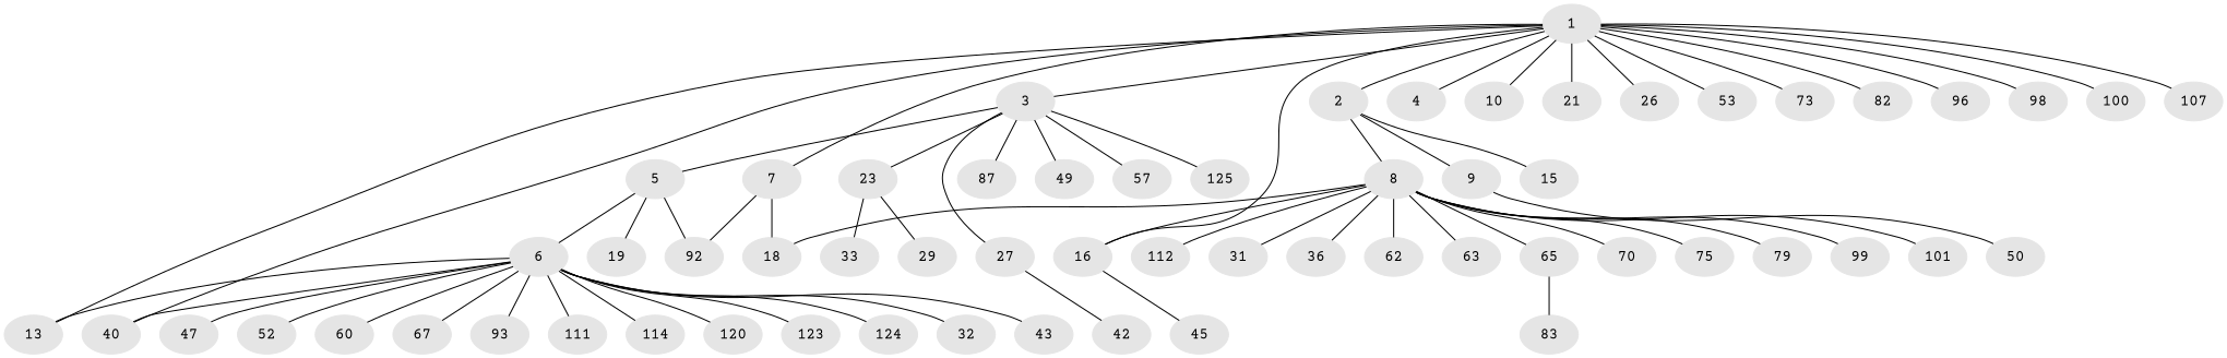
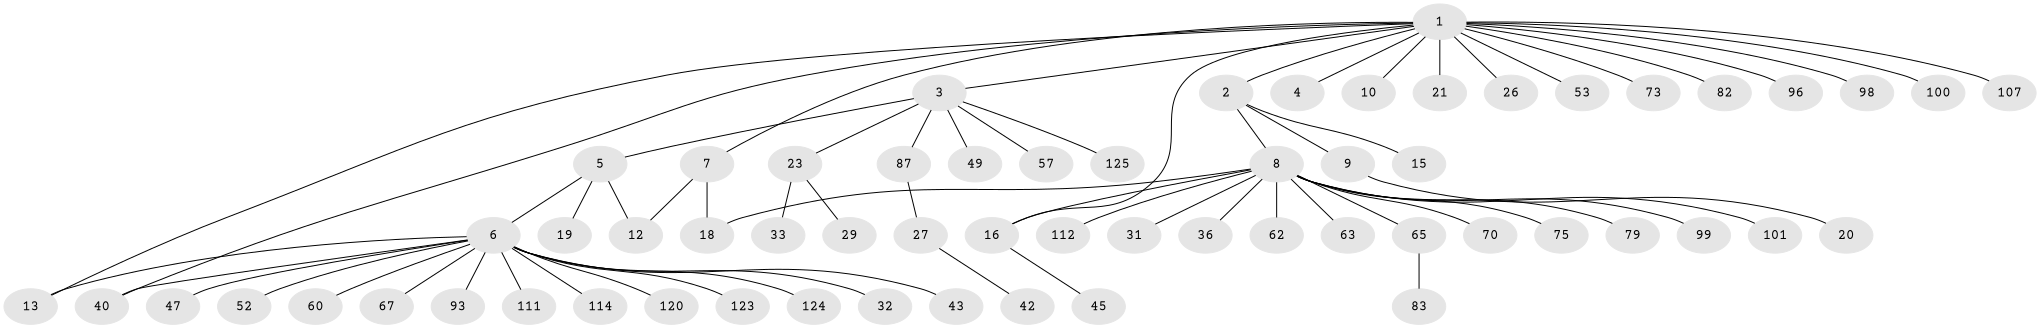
  graph {
    fontname="Courier Prime"
    node [color=gray90 fontname="Courier Prime" style=filled]
    edge [fontname="Courier Prime"]
    1
    2
    3
    4
    7 [super="+48"]
    10
    13 [super="+106+119"]
    16 [super="+34+90"]
    21
    26
    40 [super="+49"]
    53 [super="+55+61"]
    73
    82
    n15 [label=96]
    98
    100
    107
    8 [super="+38"]
    9 [super="+41"]
    15
    5 [super="+14+71+116+105+58"]
    23 [super="+104+85+91+24"]
    27 [super="+102+75+64+35"]
    n25 [label=49]
    57
    87
    125
-   12 [super="+66+84+28+37" label=92]
+   12 [super="+66+84+28+37"]
    18 [super="+54"]
    45
    31
    36
    62
    63 [super="+86"]
    65 [super="+69+76"]
    70
    n38 [label=75]
    79
    99
    101 [super="+103"]
    112
-   20 [super="+25+50" label=50]
+   20 [super="+25+50"]
    6 [super="+11+22"]
    19 [super="+115"]
    29
    33
    42 [super="+46"]
    32
    43
    47
    52
    60 [super="+108"]
    67 [super="+88+92+122+94"]
    93
    111
    114
    120
    123
    124
    83
    1 -- 2
    1 -- 3
    1 -- 4
    1 -- 7
    1 -- 10
    1 -- 13
    1 -- 16
    1 -- 21
    1 -- 26
    1 -- 40
    1 -- 53
    1 -- 73
    1 -- 82
    1 -- n15
    1 -- 98
    1 -- 100
    1 -- 107
    2 -- 8
    2 -- 9
    2 -- 15
    3 -- 5
    3 -- 23
-   3 -- 27
+   87 -- 27
    3 -- n25
    3 -- 57
    3 -- 87
    3 -- 125
    7 -- 12
    7 -- 18
    16 -- 45
    8 -- 16
    8 -- 18
    8 -- 31
    8 -- 36
    8 -- 62
    8 -- 63
    8 -- 65
    8 -- 70
    8 -- n38
    8 -- 79
    8 -- 99
    8 -- 101
    8 -- 112
    9 -- 20
    5 -- 12
    5 -- 6
    5 -- 19
    23 -- 29
    23 -- 33
    27 -- 42
    65 -- 83
    6 -- 13
    6 -- 40
    6 -- 32
    6 -- 43
    6 -- 47
    6 -- 52
    6 -- 60
    6 -- 67
    6 -- 93
    6 -- 111
    6 -- 114
    6 -- 120
    6 -- 123
    6 -- 124
  }
